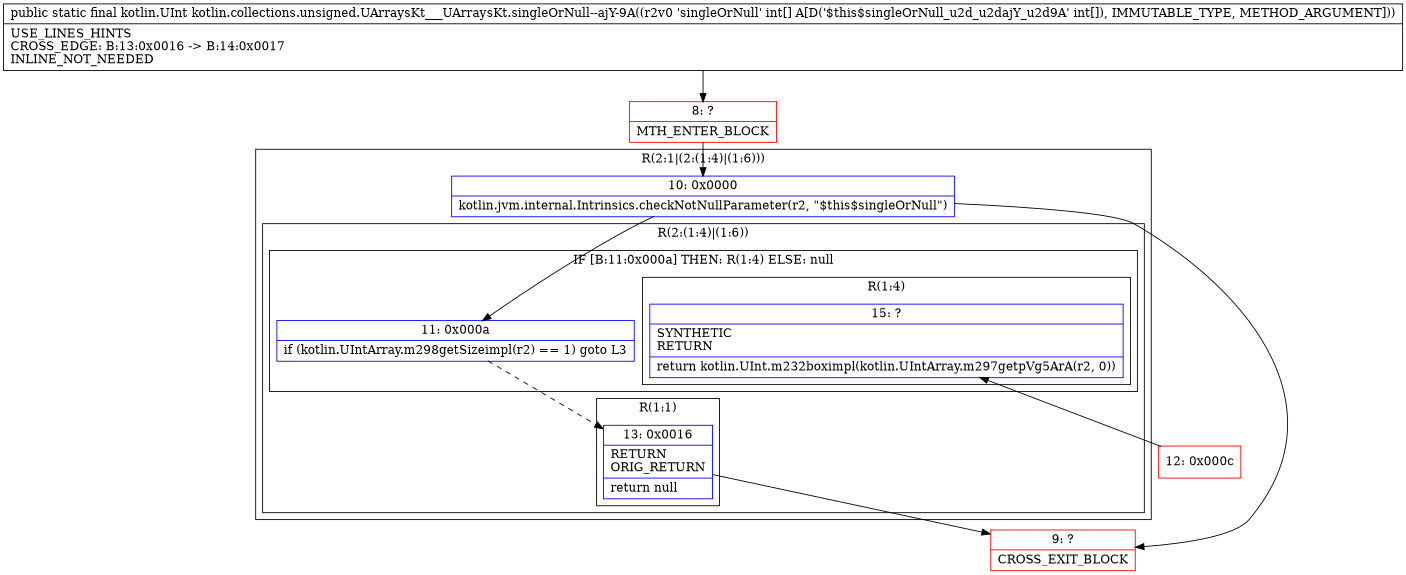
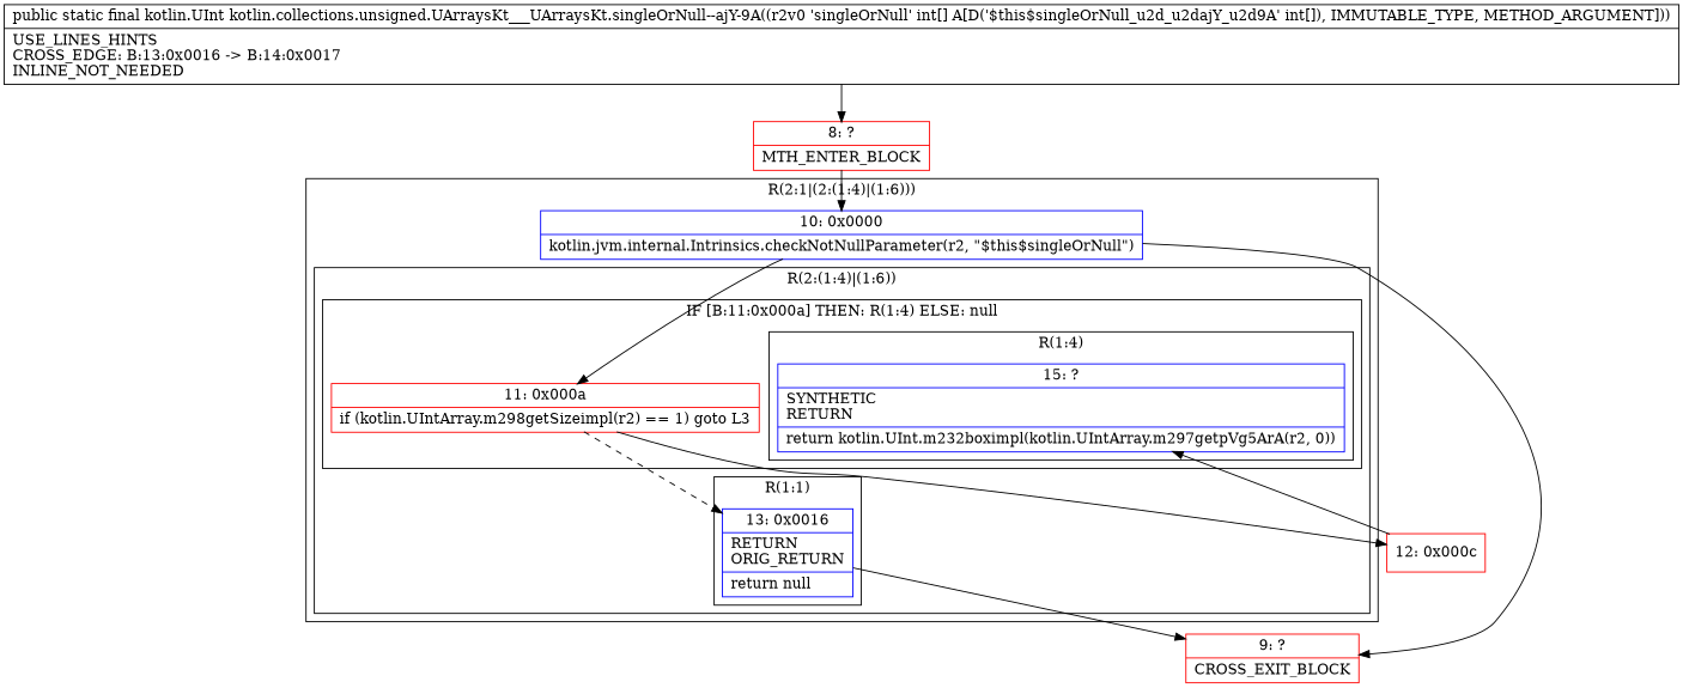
  digraph {
    node [color=blue shape=record]
    n1 [label="{15\:\ ?|SYNTHETIC\lRETURN\l|return kotlin.UInt.m232boximpl(kotlin.UIntArray.m297getpVg5ArA(r2, 0))\l}"]
-   n2 [label="{11\:\ 0x000a|if (kotlin.UIntArray.m298getSizeimpl(r2) == 1) goto L3\l}"]
+   n2 [color=red label="{11\:\ 0x000a|if (kotlin.UIntArray.m298getSizeimpl(r2) == 1) goto L3\l}"]
    n3 [label="{13\:\ 0x0016|RETURN\lORIG_RETURN\l|return null\l}"]
    n4 [label="{10\:\ 0x0000|kotlin.jvm.internal.Intrinsics.checkNotNullParameter(r2, \"$this$singleOrNull\")\l}"]
    n5 [color=red label="{12\:\ 0x000c}"]
    n6 [color=red label="{9\:\ ?|CROSS_EXIT_BLOCK\l}"]
    n7 [color=red label="{8\:\ ?|MTH_ENTER_BLOCK\l}"]
    n8 [label="{public static final kotlin.UInt kotlin.collections.unsigned.UArraysKt___UArraysKt.singleOrNull\-\-ajY\-9A((r2v0 'singleOrNull' int[] A[D('$this$singleOrNull_u2d_u2dajY_u2d9A' int[]), IMMUTABLE_TYPE, METHOD_ARGUMENT]))  | USE_LINES_HINTS\lCROSS_EDGE: B:13:0x0016 \-\> B:14:0x0017\lINLINE_NOT_NEEDED\l}" color=""]
    subgraph cluster_1 {
      label="R(2:1|(2:(1:4)|(1:6)))"
      n4
      subgraph cluster_2 {
        label="R(2:(1:4)|(1:6))"
        subgraph cluster_3 {
          label="IF [B:11:0x000a] THEN: R(1:4) ELSE: null"
          n2
          subgraph cluster_4 {
            label="R(1:4)"
            n1
          }
        }
        subgraph cluster_5 {
          label="R(1:1)"
          n3
        }
      }
    }
    n2 -> n3 [style=dashed]
+   n2 -> n5
    n3 -> n6
    n4 -> n2
    n4 -> n6
    n5 -> n1
    n7 -> n4
    n8 -> n7
  }
